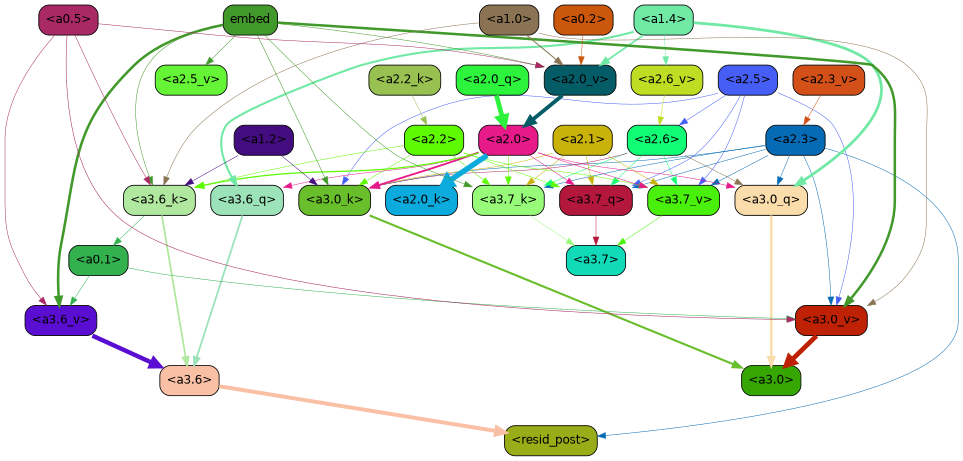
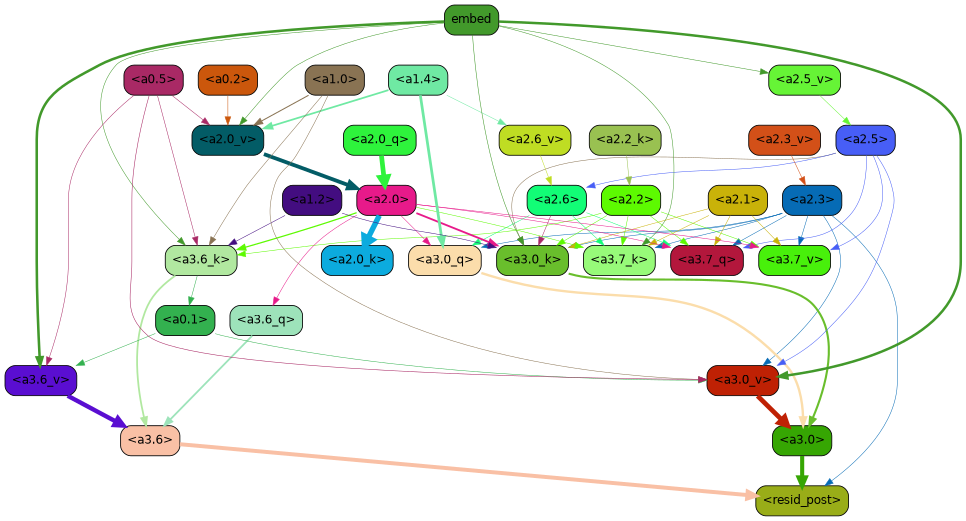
  strict digraph {
    splines=true
    node [color=black fontname=Helvetica shape=box style="filled, rounded"]
    edge [color="#066bb5" penwidth=0.6]
-   "<a3.7>" [fillcolor="#11dab8"]
    "<resid_post>" [fillcolor="#99ad18"]
    "<a3.6>" [fillcolor="#f9c0a5"]
    "<a3.0>" [fillcolor="#36a603"]
    "<a2.3>" [fillcolor="#066bb5"]
    "<a3.7_q>" [fillcolor="#b3173c"]
    "<a3.0_q>" [fillcolor="#fbddab"]
    "<a3.7_k>" [fillcolor="#97fa79"]
    "<a3.0_k>" [fillcolor="#69be2c"]
    "<a3.7_v>" [fillcolor="#48f00b"]
    "<a3.0_v>" [fillcolor="#bf2104"]
    "<a3.6_q>" [fillcolor="#9de3ba"]
    "<a3.6_k>" [fillcolor="#b1e8a0"]
    "<a0.1>" [fillcolor="#33b14f"]
    "<a3.6_v>" [fillcolor="#5a0ed1"]
    "<a2.6>" [fillcolor="#12fd76"]
    "<a2.5>" [fillcolor="#475ef6"]
    "<a2.2>" [fillcolor="#5dfa01"]
    "<a2.1>" [fillcolor="#c9b209"]
    "<a2.0>" [fillcolor="#e71a8a"]
    "<a2.0_k>" [fillcolor="#0cabde"]
    "<a1.4>" [fillcolor="#6fe9a3"]
    "<a2.6_v>" [fillcolor="#bfdd23"]
    "<a2.0_v>" [fillcolor="#035c66"]
    embed [fillcolor="#42992b"]
    "<a2.5_v>" [fillcolor="#66f436"]
    "<a2.3_v>" [fillcolor="#d35018"]
    "<a1.2>" [fillcolor="#430d80"]
    "<a1.0>" [fillcolor="#897353"]
    "<a0.5>" [fillcolor="#a92965"]
    "<a2.0_q>" [fillcolor="#2ef33c"]
    "<a2.2_k>" [fillcolor="#99c151"]
    "<a0.2>" [fillcolor="#cb570c"]
    "<a3.6>" -> "<resid_post>" [color="#f9c0a5" penwidth=4.7534414529800415]
+   "<a3.0>" -> "<resid_post>" [color="#36a603" penwidth=4.898576855659485]
    "<a2.3>" -> "<resid_post>"
    "<a2.3>" -> "<a3.7_q>"
    "<a2.3>" -> "<a3.0_q>"
    "<a2.3>" -> "<a3.7_k>"
    "<a2.3>" -> "<a3.0_k>"
    "<a2.3>" -> "<a3.7_v>"
    "<a2.3>" -> "<a3.0_v>"
-   "<a3.7_q>" -> "<a3.7>" [color="#b3173c"]
    "<a3.0_q>" -> "<a3.0>" [color="#fbddab" penwidth=2.870753765106201]
-   "<a3.7_k>" -> "<a3.7>" [color="#97fa79"]
    "<a3.0_k>" -> "<a3.0>" [color="#69be2c" penwidth=2.520303964614868]
-   "<a3.7_v>" -> "<a3.7>" [color="#48f00b"]
    "<a3.0_v>" -> "<a3.0>" [color="#bf2104" penwidth=5.680712580680847]
    "<a3.6_q>" -> "<a3.6>" [color="#9de3ba" penwidth=2.160832464694977]
    "<a3.6_k>" -> "<a3.6>" [color="#b1e8a0" penwidth=2.13908451795578]
    "<a3.6_k>" -> "<a0.1>" [color="#33b14f"]
    "<a0.1>" -> "<a3.0_v>" [color="#33b14f"]
    "<a0.1>" -> "<a3.6_v>" [color="#33b14f"]
    "<a3.6_v>" -> "<a3.6>" [color="#5a0ed1" penwidth=5.297133803367615]
    "<a2.6>" -> "<a3.7_q>" [color="#12fd76"]
-   "<a2.6>" -> "<a3.0_q>" [color="#897353"]
+   "<a2.6>" -> "<a3.0_q>" [color="#12fd76"]
    "<a2.6>" -> "<a3.7_k>" [color="#12fd76"]
    "<a2.6>" -> "<a3.0_k>" [color="#a92965"]
-   "<a2.6>" -> "<a3.7_v>" [color="#12fd76"]
    "<a2.5>" -> "<a3.7_q>" [color="#475ef6"]
-   "<a2.5>" -> "<a3.0_k>" [color="#475ef6"]
+   "<a2.5>" -> "<a3.0_k>" [color="#897353"]
    "<a2.5>" -> "<a3.7_v>" [color="#475ef6"]
    "<a2.5>" -> "<a3.0_v>" [color="#475ef6"]
    "<a2.5>" -> "<a2.6>" [color="#475ef6"]
    "<a2.2>" -> "<a3.7_q>" [color="#5dfa01"]
    "<a2.2>" -> "<a3.7_k>" [color="#5dfa01"]
    "<a2.2>" -> "<a3.0_k>" [color="#5dfa01"]
    "<a2.2>" -> "<a3.7_v>" [color="#5dfa01"]
    "<a2.2>" -> "<a3.6_k>" [color="#5dfa01"]
    "<a2.1>" -> "<a3.7_q>" [color="#c9b209"]
    "<a2.1>" -> "<a3.7_k>" [color="#c9b209"]
    "<a2.1>" -> "<a3.0_k>" [color="#c9b209"]
    "<a2.1>" -> "<a3.7_v>" [color="#c9b209"]
    "<a2.0>" -> "<a3.7_q>" [color="#e71a8a"]
    "<a2.0>" -> "<a3.0_q>" [color="#e71a8a"]
    "<a2.0>" -> "<a3.7_k>" [color="#5dfa01"]
    "<a2.0>" -> "<a3.0_k>" [color="#e71a8a" penwidth=2.18752121925354]
    "<a2.0>" -> "<a3.7_v>" [color="#e71a8a"]
    "<a2.0>" -> "<a3.6_q>" [color="#e71a8a"]
    "<a2.0>" -> "<a3.6_k>" [color="#5dfa01" penwidth=1.4957321882247925]
    "<a2.0>" -> "<a2.0_k>" [color="#0cabde" penwidth=6.447777509689331]
    "<a1.4>" -> "<a3.0_q>" [color="#6fe9a3" penwidth=3.299744725227356]
-   "<a1.4>" -> "<a3.6_q>" [color="#6fe9a3" penwidth=2.4829938411712646]
    "<a1.4>" -> "<a2.6_v>" [color="#6fe9a3"]
    "<a1.4>" -> "<a2.0_v>" [color="#6fe9a3" penwidth=2.092592429369688]
    "<a2.6_v>" -> "<a2.6>" [color="#bfdd23"]
    "<a2.0_v>" -> "<a2.0>" [color="#035c66" penwidth=4.5695202350616455]
    embed -> "<a3.7_k>" [color="#42992b"]
    embed -> "<a3.0_k>" [color="#42992b" penwidth=0.6394047290086746]
    embed -> "<a3.0_v>" [color="#42992b" penwidth=3.0212591886520386]
    embed -> "<a3.6_k>" [color="#42992b"]
    embed -> "<a3.6_v>" [color="#42992b" penwidth=3.067279100418091]
    embed -> "<a2.0_v>" [color="#42992b"]
    embed -> "<a2.5_v>" [color="#42992b"]
+   "<a2.5_v>" -> "<a2.5>" [color="#66f436"]
    "<a2.3_v>" -> "<a2.3>" [color="#d35018"]
    "<a1.2>" -> "<a3.0_k>" [color="#430d80"]
    "<a1.2>" -> "<a3.6_k>" [color="#430d80"]
    "<a1.0>" -> "<a3.0_v>" [color="#897353"]
    "<a1.0>" -> "<a3.6_k>" [color="#897353"]
    "<a1.0>" -> "<a2.0_v>" [color="#897353" penwidth=1.2132605910301208]
    "<a0.5>" -> "<a3.0_v>" [color="#a92965" penwidth=0.648682102560997]
    "<a0.5>" -> "<a3.6_k>" [color="#a92965"]
    "<a0.5>" -> "<a3.6_v>" [color="#a92965"]
    "<a0.5>" -> "<a2.0_v>" [color="#a92965"]
    "<a2.0_q>" -> "<a2.0>" [color="#2ef33c" penwidth=5.681910276412964]
    "<a2.2_k>" -> "<a2.2>" [color="#99c151"]
    "<a0.2>" -> "<a2.0_v>" [color="#cb570c"]
  }
